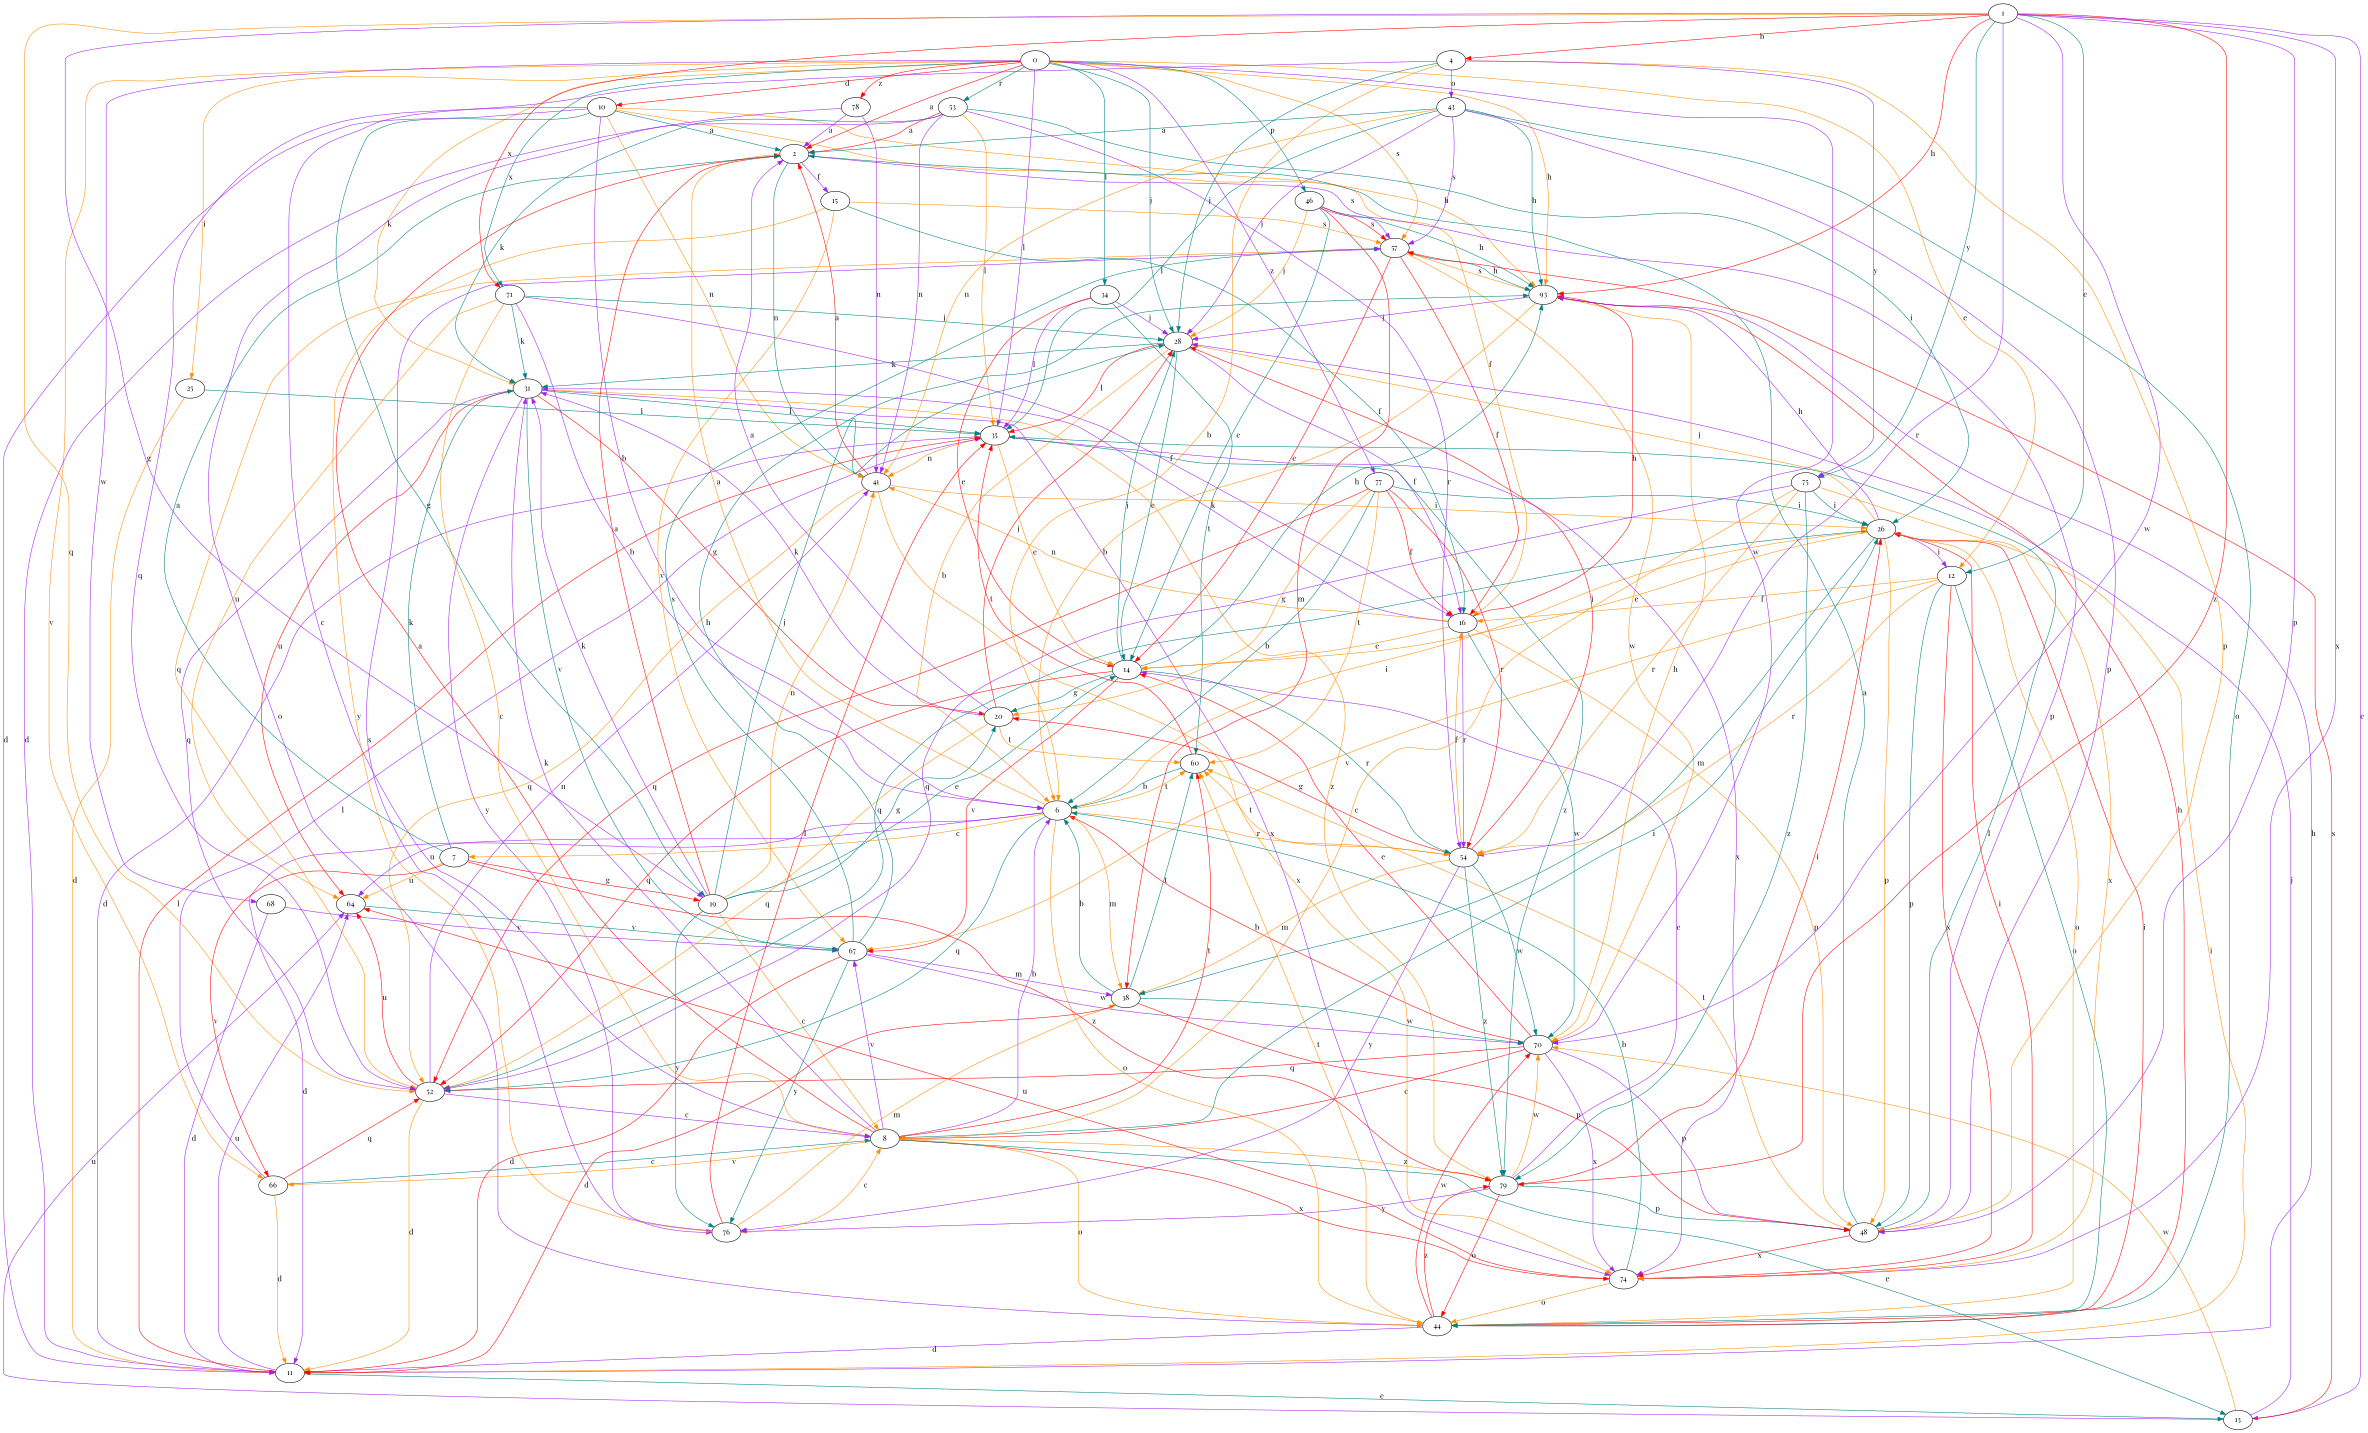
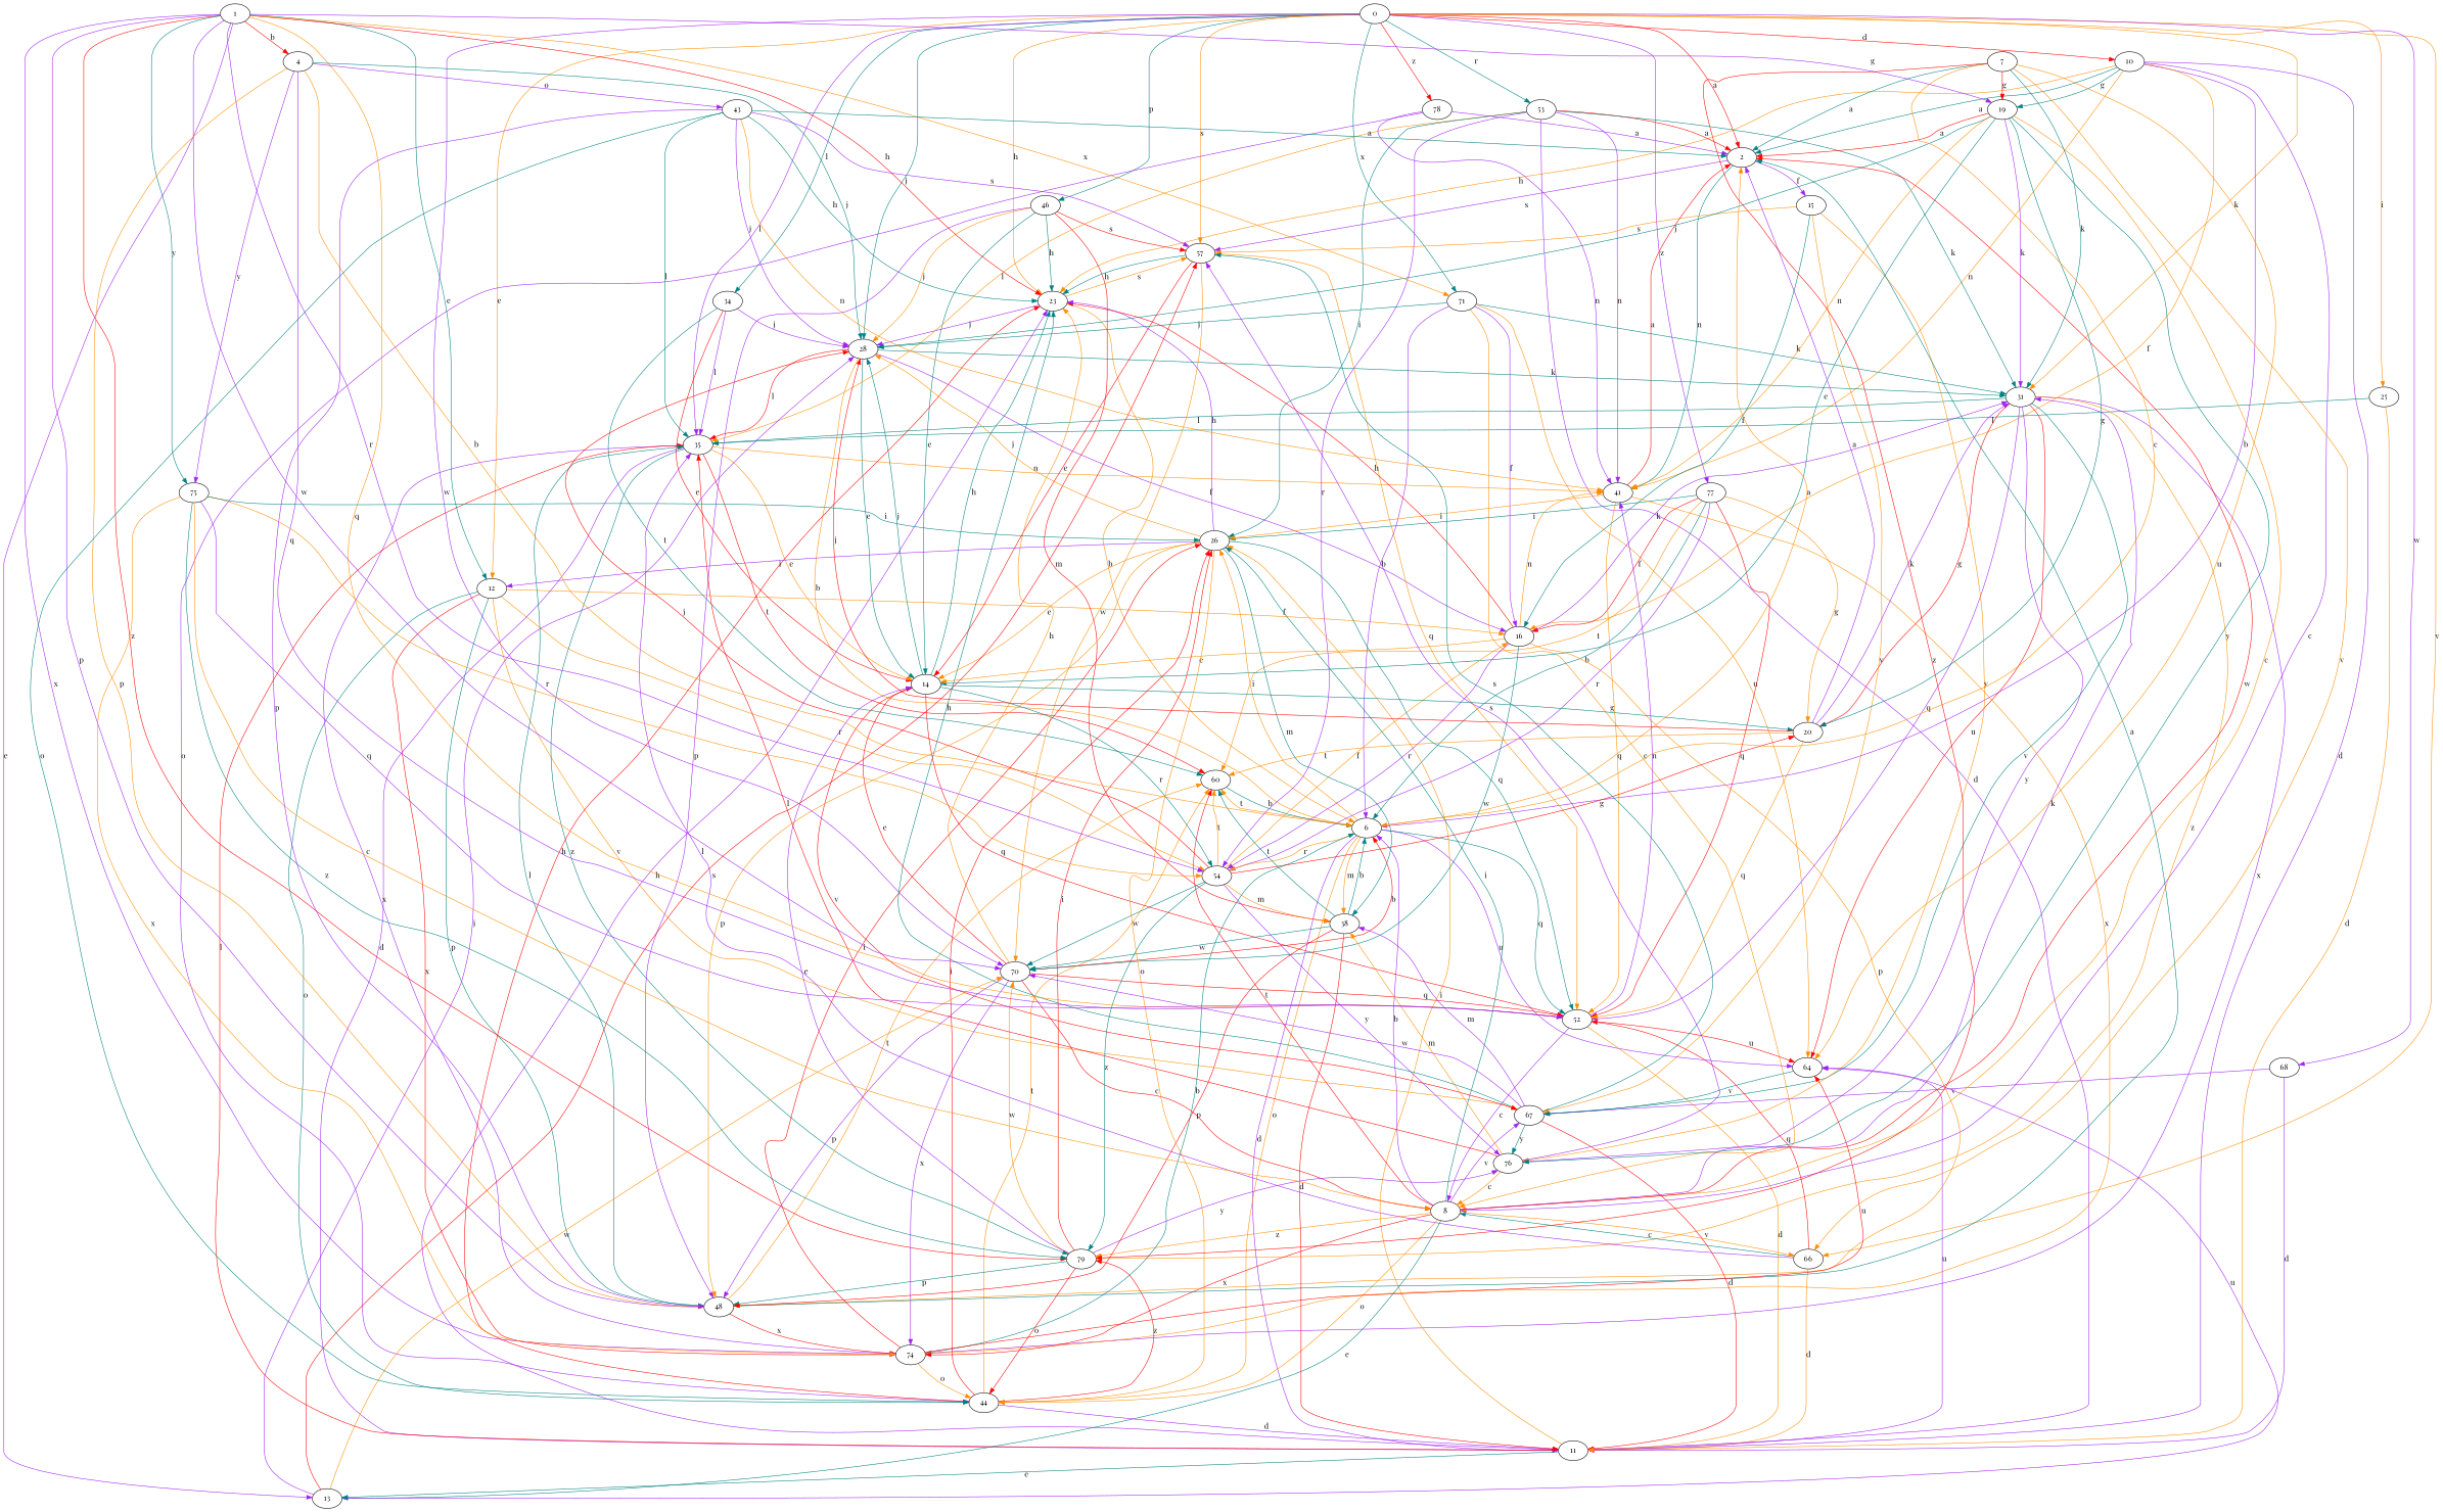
  strict digraph {
    fontname="Playfair Display"
    node [fontname="Playfair Display"]
    edge [color=darkorange fontname="Playfair Display"]
    0
    2
    10
    12
-   23 [label=93]
+   23
    25
    28
    31
    34
    35
    46
    53
    57
    66
    68
    70
    71
    77
    78
    15
    41
    19
    6
    11
    8
    16
    48
    54
    74
    44
    67
    14
    52
    79
    64
    20
    76
    60
    38
    26
    1
    4
    13
    75
    43
    7
    0 -> 2 [color=red label=a]
    0 -> 10 [color=red label=d]
    0 -> 12 [label=e]
    0 -> 23 [label=h]
    0 -> 25 [label=i]
    0 -> 28 [color=teal label=j]
    0 -> 31 [label=k]
    0 -> 34 [color=teal label=l]
    0 -> 35 [color=purple label=l]
    0 -> 46 [color=teal label=p]
    0 -> 53 [color=teal label=r]
    0 -> 57 [label=s]
    0 -> 66 [label=v]
    0 -> 68 [color=purple label=w]
    0 -> 70 [color=purple label=w]
    0 -> 71 [color=teal label=x]
    0 -> 77 [color=purple label=z]
    0 -> 78 [color=red label=z]
    2 -> 57 [color=purple label=s]
    2 -> 15 [color=purple label=f]
    2 -> 41 [color=teal label=n]
    10 -> 2 [color=teal label=a]
    10 -> 23 [label=h]
    10 -> 41 [label=n]
    10 -> 19 [color=teal label=g]
    10 -> 6 [color=purple label=b]
    10 -> 11 [color=purple label=d]
    10 -> 8 [color=purple label=c]
    10 -> 16 [label=f]
    12 -> 16 [label=f]
    12 -> 48 [color=teal label=p]
    12 -> 54 [label=r]
    12 -> 74 [color=red label=x]
    12 -> 44 [color=teal label=o]
    12 -> 67 [label=v]
    23 -> 28 [color=purple label=j]
    23 -> 57 [label=s]
    23 -> 6 [label=b]
    25 -> 35 [color=teal label=l]
    25 -> 11 [label=d]
    28 -> 31 [color=teal label=k]
    28 -> 35 [color=red label=l]
    28 -> 6 [label=b]
    28 -> 16 [color=purple label=f]
    28 -> 14 [color=teal label=e]
    31 -> 35 [color=teal label=l]
    31 -> 74 [color=purple label=x]
    31 -> 67 [color=teal label=v]
    31 -> 52 [color=purple label=q]
    31 -> 79 [label=z]
    31 -> 64 [color=red label=u]
    31 -> 20 [color=red label=g]
    31 -> 76 [color=purple label=y]
    34 -> 28 [color=purple label=j]
    34 -> 35 [color=purple label=l]
    34 -> 14 [color=red label=e]
    34 -> 60 [color=teal label=t]
    35 -> 41 [label=n]
    35 -> 11 [color=purple label=d]
    35 -> 74 [color=purple label=x]
    35 -> 14 [label=e]
    35 -> 79 [color=teal label=z]
-   60 -> 35 [color=red label=t]
+   35 -> 60 [color=red label=t]
    46 -> 23 [color=teal label=h]
    46 -> 28 [label=j]
    46 -> 57 [color=red label=s]
    46 -> 48 [color=purple label=p]
    46 -> 14 [color=teal label=e]
    46 -> 38 [color=red label=m]
    53 -> 2 [color=red label=a]
    53 -> 31 [color=teal label=k]
    53 -> 35 [label=l]
    53 -> 41 [color=purple label=n]
    53 -> 11 [color=purple label=d]
    53 -> 54 [color=purple label=r]
    53 -> 26 [color=teal label=i]
    57 -> 23 [color=teal label=h]
    57 -> 70 [label=w]
-   57 -> 16 [color=red label=f]
    57 -> 14 [color=red label=e]
    57 -> 52 [label=q]
    66 -> 35 [color=purple label=l]
    66 -> 11 [label=d]
    66 -> 8 [color=teal label=c]
    66 -> 52 [color=red label=q]
    68 -> 11 [color=purple label=d]
    68 -> 67 [color=purple label=v]
    70 -> 23 [label=h]
    70 -> 6 [color=red label=b]
    70 -> 8 [color=red label=c]
    70 -> 48 [color=purple label=p]
    70 -> 74 [color=purple label=x]
    70 -> 14 [color=red label=e]
    70 -> 52 [color=red label=q]
    71 -> 28 [color=teal label=j]
    71 -> 31 [color=teal label=k]
    71 -> 6 [color=purple label=b]
    71 -> 8 [label=c]
    71 -> 16 [color=purple label=f]
    71 -> 64 [label=u]
    77 -> 6 [color=teal label=b]
    77 -> 16 [color=red label=f]
-   77 -> 54 [color=red label=r]
+   77 -> 54 [color=purple label=r]
    77 -> 52 [color=red label=q]
    77 -> 20 [label=g]
    77 -> 60 [label=t]
    77 -> 26 [color=teal label=i]
    78 -> 2 [color=purple label=a]
    78 -> 41 [color=purple label=n]
    78 -> 44 [color=purple label=o]
    15 -> 57 [label=s]
    15 -> 16 [color=teal label=f]
    15 -> 67 [label=v]
    15 -> 76 [label=y]
    41 -> 2 [color=red label=a]
    41 -> 74 [label=x]
    41 -> 52 [label=q]
    41 -> 26 [label=i]
    19 -> 2 [color=red label=a]
    19 -> 28 [color=teal label=j]
    19 -> 31 [color=purple label=k]
    19 -> 41 [label=n]
    19 -> 8 [label=c]
    19 -> 14 [color=teal label=e]
    19 -> 20 [color=teal label=g]
    19 -> 76 [color=teal label=y]
    6 -> 2 [label=a]
    6 -> 11 [color=purple label=d]
    6 -> 54 [label=r]
    6 -> 44 [label=o]
    6 -> 52 [color=teal label=q]
    6 -> 64 [color=purple label=u]
    6 -> 60 [label=t]
    6 -> 38 [label=m]
    6 -> 26 [label=i]
-   6 -> 7 [label=c]
+   7 -> 6 [label=c]
    11 -> 23 [color=purple label=h]
    11 -> 35 [color=red label=l]
    11 -> 64 [color=purple label=u]
    11 -> 26 [label=i]
    11 -> 13 [color=teal label=e]
-   8 -> 2 [color=red label=a]
+   8 -> 2 [color=red label=w]
    8 -> 31 [color=purple label=k]
    8 -> 66 [label=v]
    8 -> 6 [color=purple label=b]
    8 -> 74 [color=red label=x]
    8 -> 44 [label=o]
    8 -> 67 [color=purple label=v]
    8 -> 79 [label=z]
    8 -> 60 [color=red label=t]
    8 -> 26 [color=teal label=i]
    8 -> 13 [color=teal label=e]
    16 -> 23 [color=red label=h]
    16 -> 31 [color=purple label=k]
    16 -> 70 [color=teal label=w]
    16 -> 41 [label=n]
    16 -> 48 [label=p]
    16 -> 54 [color=purple label=r]
    16 -> 14 [label=e]
    48 -> 2 [color=teal label=a]
    48 -> 35 [color=teal label=l]
    48 -> 74 [color=red label=x]
    48 -> 60 [label=t]
    54 -> 28 [color=red label=j]
    54 -> 70 [color=teal label=w]
    54 -> 16 [label=f]
    54 -> 79 [color=teal label=z]
    54 -> 20 [color=red label=g]
    54 -> 76 [color=purple label=y]
    54 -> 60 [label=t]
    54 -> 38 [label=m]
    74 -> 6 [color=teal label=b]
    74 -> 44 [label=o]
    74 -> 64 [color=red label=u]
    74 -> 26 [color=red label=i]
    44 -> 23 [color=red label=h]
-   44 -> 70 [color=red label=w]
    44 -> 11 [color=purple label=d]
    44 -> 79 [color=red label=z]
    44 -> 60 [label=t]
    44 -> 26 [color=red label=i]
    67 -> 23 [color=teal label=h]
    67 -> 57 [color=teal label=s]
    67 -> 70 [color=purple label=w]
    67 -> 11 [color=red label=d]
    67 -> 76 [color=teal label=y]
    67 -> 38 [color=purple label=m]
    14 -> 23 [color=teal label=h]
    14 -> 28 [color=teal label=j]
    14 -> 54 [color=teal label=r]
    14 -> 67 [color=red label=v]
    14 -> 52 [color=red label=q]
    14 -> 20 [color=teal label=g]
    52 -> 41 [color=purple label=n]
    52 -> 11 [label=d]
    52 -> 8 [color=purple label=c]
    52 -> 64 [color=red label=u]
    79 -> 70 [label=w]
    79 -> 48 [color=teal label=p]
    79 -> 44 [color=red label=o]
    79 -> 14 [color=purple label=e]
    79 -> 76 [color=purple label=y]
    79 -> 26 [color=red label=i]
    64 -> 67 [color=teal label=v]
    20 -> 2 [color=purple label=a]
    20 -> 28 [color=red label=j]
    20 -> 31 [color=purple label=k]
    20 -> 52 [label=q]
    20 -> 60 [label=t]
    76 -> 35 [color=red label=l]
    76 -> 57 [color=purple label=s]
    76 -> 8 [label=c]
    76 -> 38 [label=m]
    60 -> 6 [color=teal label=b]
    38 -> 70 [color=teal label=w]
    38 -> 6 [color=teal label=b]
    38 -> 11 [color=red label=d]
    38 -> 48 [color=red label=p]
    38 -> 60 [color=teal label=t]
    26 -> 12 [color=purple label=i]
    26 -> 23 [color=purple label=h]
    26 -> 28 [label=j]
    26 -> 48 [label=p]
    26 -> 44 [label=o]
    26 -> 14 [label=e]
    26 -> 52 [color=teal label=q]
    26 -> 38 [color=teal label=m]
    1 -> 12 [color=teal label=e]
    1 -> 23 [color=red label=h]
    1 -> 70 [color=purple label=w]
-   1 -> 71 [color=red label=x]
+   1 -> 71 [label=x]
    1 -> 19 [color=purple label=g]
    1 -> 48 [color=purple label=p]
    1 -> 54 [color=purple label=r]
    1 -> 74 [color=purple label=x]
    1 -> 52 [label=q]
    1 -> 79 [color=red label=z]
    1 -> 4 [color=red label=b]
    1 -> 13 [color=purple label=e]
    1 -> 75 [color=teal label=y]
    4 -> 28 [color=teal label=j]
    4 -> 6 [label=b]
    4 -> 48 [label=p]
    4 -> 52 [color=purple label=q]
    4 -> 75 [color=purple label=y]
    4 -> 43 [color=purple label=o]
    13 -> 28 [color=purple label=j]
    13 -> 57 [color=red label=s]
    13 -> 70 [label=w]
    13 -> 64 [color=purple label=u]
    75 -> 8 [label=c]
    75 -> 54 [label=r]
    75 -> 74 [label=x]
    75 -> 52 [color=purple label=q]
    75 -> 79 [color=teal label=z]
    75 -> 26 [color=teal label=i]
    43 -> 2 [color=teal label=a]
    43 -> 23 [color=teal label=h]
    43 -> 28 [color=purple label=j]
    43 -> 35 [color=teal label=l]
    43 -> 57 [color=purple label=s]
    43 -> 41 [label=n]
    43 -> 48 [color=purple label=p]
    43 -> 44 [color=teal label=o]
    7 -> 2 [color=teal label=a]
    7 -> 31 [color=teal label=k]
-   7 -> 66 [color=red label=v]
+   7 -> 66 [label=v]
    7 -> 19 [color=red label=g]
    7 -> 79 [color=red label=z]
    7 -> 64 [label=u]
  }
